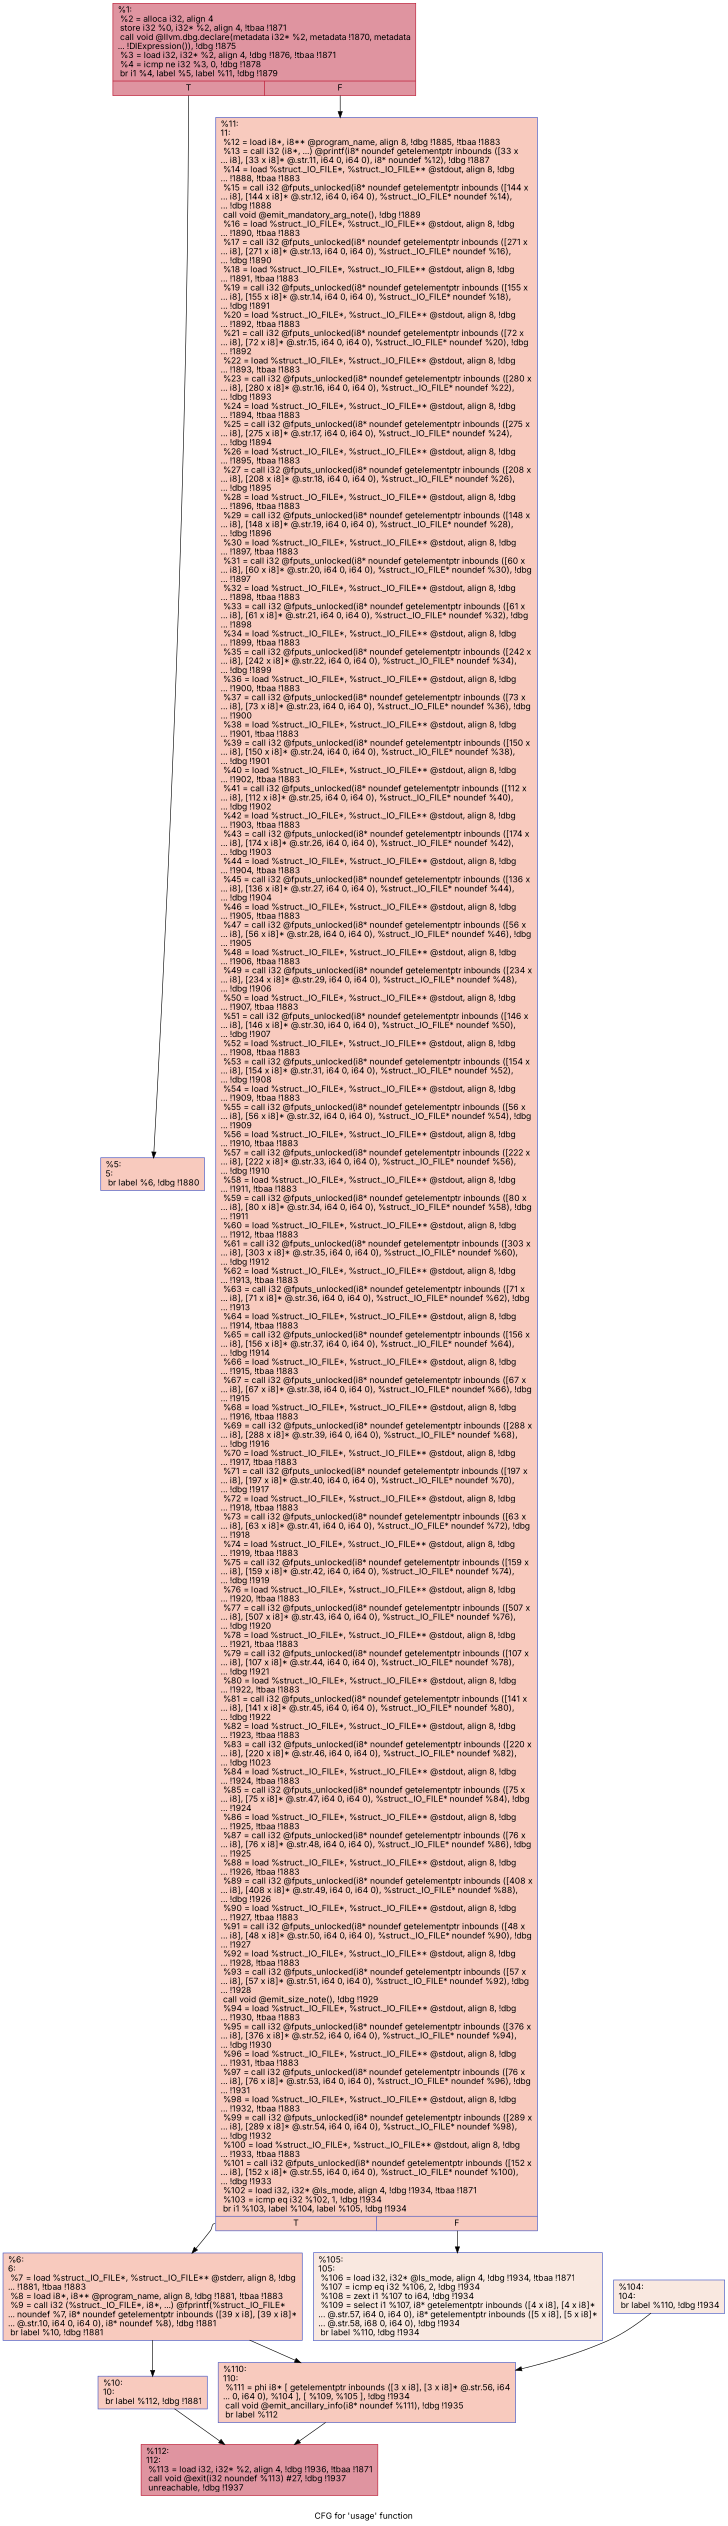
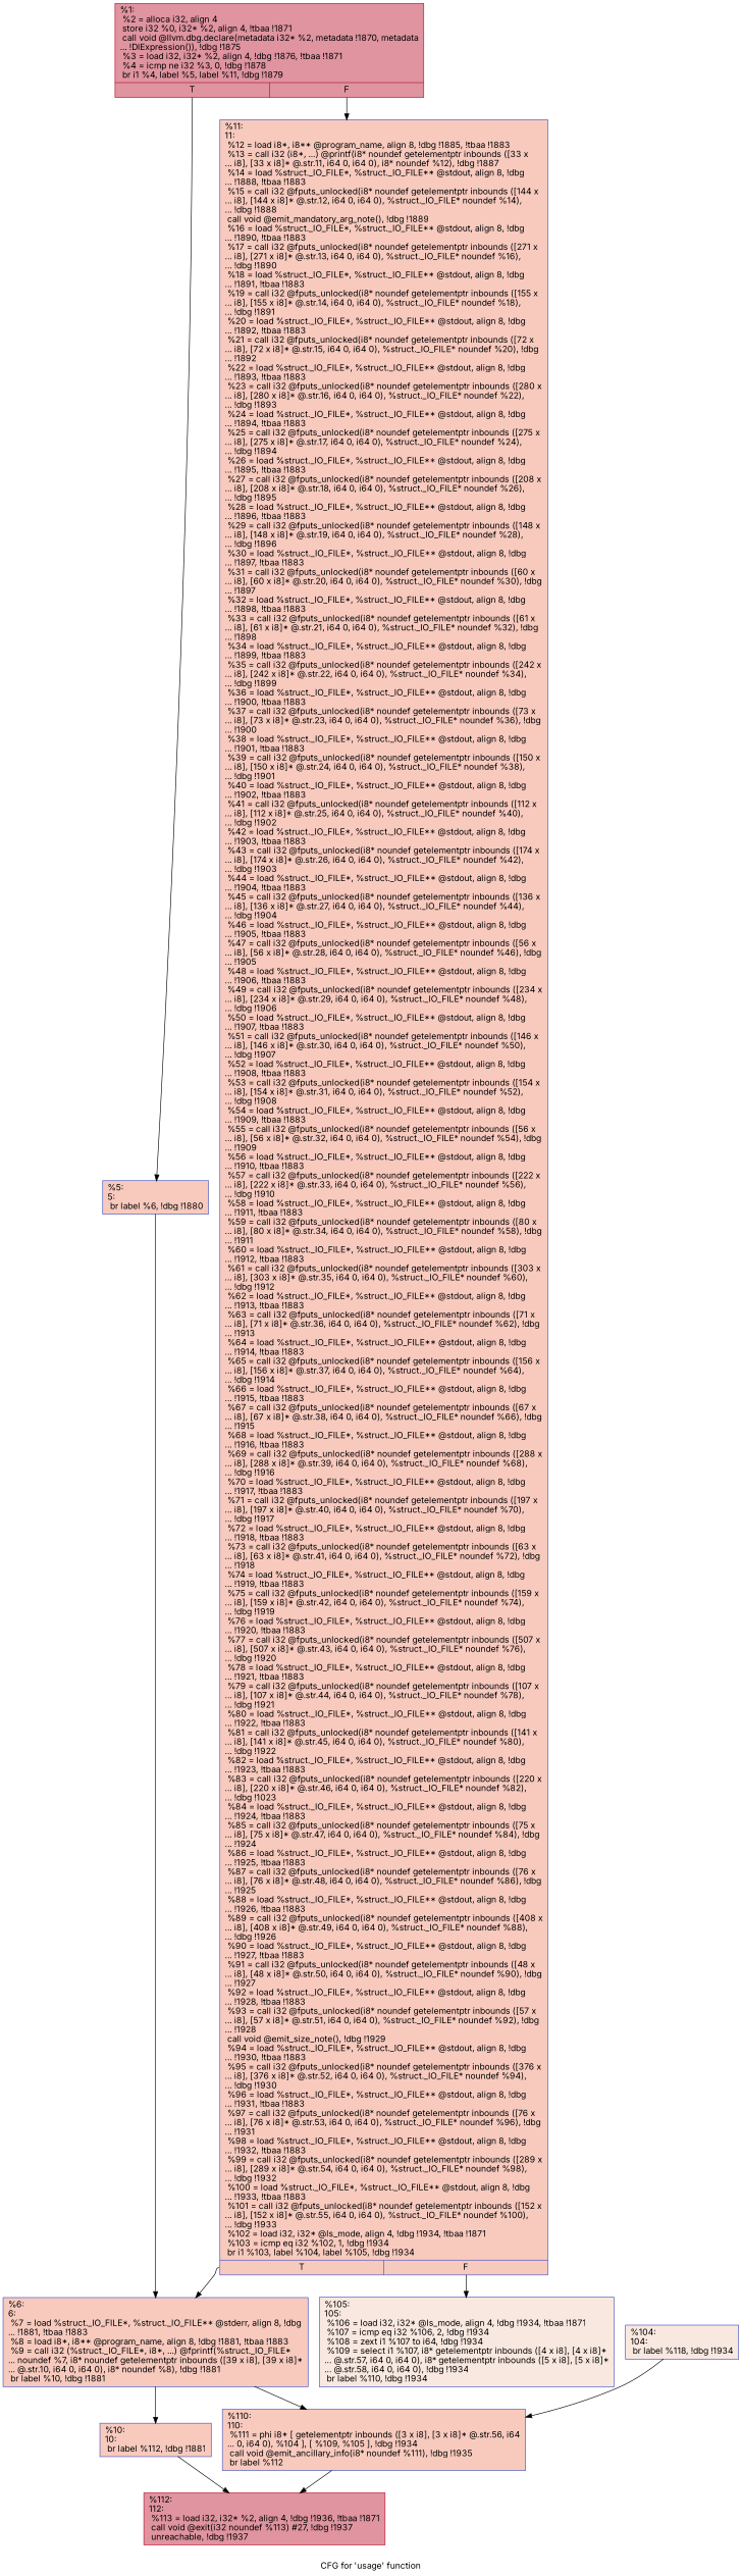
  digraph {
    fontname=Inter
    label="CFG for 'usage' function"
    node [color="#3d50c3ff" fillcolor="#ef886b70" fontname=Inter shape=record style=filled]
    edge [fontname=Inter]
    n1 [color="#b70d28ff" fillcolor="#b70d2870" label="{%1:\l  %2 = alloca i32, align 4\l  store i32 %0, i32* %2, align 4, !tbaa !1871\l  call void @llvm.dbg.declare(metadata i32* %2, metadata !1870, metadata\l... !DIExpression()), !dbg !1875\l  %3 = load i32, i32* %2, align 4, !dbg !1876, !tbaa !1871\l  %4 = icmp ne i32 %3, 0, !dbg !1878\l  br i1 %4, label %5, label %11, !dbg !1879\l|{<s0>T|<s1>F}}"]
    n2 [label="{%5:\l5:                                                \l  br label %6, !dbg !1880\l}"]
    n3 [label="{%11:\l11:                                               \l  %12 = load i8*, i8** @program_name, align 8, !dbg !1885, !tbaa !1883\l  %13 = call i32 (i8*, ...) @printf(i8* noundef getelementptr inbounds ([33 x\l... i8], [33 x i8]* @.str.11, i64 0, i64 0), i8* noundef %12), !dbg !1887\l  %14 = load %struct._IO_FILE*, %struct._IO_FILE** @stdout, align 8, !dbg\l... !1888, !tbaa !1883\l  %15 = call i32 @fputs_unlocked(i8* noundef getelementptr inbounds ([144 x\l... i8], [144 x i8]* @.str.12, i64 0, i64 0), %struct._IO_FILE* noundef %14),\l... !dbg !1888\l  call void @emit_mandatory_arg_note(), !dbg !1889\l  %16 = load %struct._IO_FILE*, %struct._IO_FILE** @stdout, align 8, !dbg\l... !1890, !tbaa !1883\l  %17 = call i32 @fputs_unlocked(i8* noundef getelementptr inbounds ([271 x\l... i8], [271 x i8]* @.str.13, i64 0, i64 0), %struct._IO_FILE* noundef %16),\l... !dbg !1890\l  %18 = load %struct._IO_FILE*, %struct._IO_FILE** @stdout, align 8, !dbg\l... !1891, !tbaa !1883\l  %19 = call i32 @fputs_unlocked(i8* noundef getelementptr inbounds ([155 x\l... i8], [155 x i8]* @.str.14, i64 0, i64 0), %struct._IO_FILE* noundef %18),\l... !dbg !1891\l  %20 = load %struct._IO_FILE*, %struct._IO_FILE** @stdout, align 8, !dbg\l... !1892, !tbaa !1883\l  %21 = call i32 @fputs_unlocked(i8* noundef getelementptr inbounds ([72 x\l... i8], [72 x i8]* @.str.15, i64 0, i64 0), %struct._IO_FILE* noundef %20), !dbg\l... !1892\l  %22 = load %struct._IO_FILE*, %struct._IO_FILE** @stdout, align 8, !dbg\l... !1893, !tbaa !1883\l  %23 = call i32 @fputs_unlocked(i8* noundef getelementptr inbounds ([280 x\l... i8], [280 x i8]* @.str.16, i64 0, i64 0), %struct._IO_FILE* noundef %22),\l... !dbg !1893\l  %24 = load %struct._IO_FILE*, %struct._IO_FILE** @stdout, align 8, !dbg\l... !1894, !tbaa !1883\l  %25 = call i32 @fputs_unlocked(i8* noundef getelementptr inbounds ([275 x\l... i8], [275 x i8]* @.str.17, i64 0, i64 0), %struct._IO_FILE* noundef %24),\l... !dbg !1894\l  %26 = load %struct._IO_FILE*, %struct._IO_FILE** @stdout, align 8, !dbg\l... !1895, !tbaa !1883\l  %27 = call i32 @fputs_unlocked(i8* noundef getelementptr inbounds ([208 x\l... i8], [208 x i8]* @.str.18, i64 0, i64 0), %struct._IO_FILE* noundef %26),\l... !dbg !1895\l  %28 = load %struct._IO_FILE*, %struct._IO_FILE** @stdout, align 8, !dbg\l... !1896, !tbaa !1883\l  %29 = call i32 @fputs_unlocked(i8* noundef getelementptr inbounds ([148 x\l... i8], [148 x i8]* @.str.19, i64 0, i64 0), %struct._IO_FILE* noundef %28),\l... !dbg !1896\l  %30 = load %struct._IO_FILE*, %struct._IO_FILE** @stdout, align 8, !dbg\l... !1897, !tbaa !1883\l  %31 = call i32 @fputs_unlocked(i8* noundef getelementptr inbounds ([60 x\l... i8], [60 x i8]* @.str.20, i64 0, i64 0), %struct._IO_FILE* noundef %30), !dbg\l... !1897\l  %32 = load %struct._IO_FILE*, %struct._IO_FILE** @stdout, align 8, !dbg\l... !1898, !tbaa !1883\l  %33 = call i32 @fputs_unlocked(i8* noundef getelementptr inbounds ([61 x\l... i8], [61 x i8]* @.str.21, i64 0, i64 0), %struct._IO_FILE* noundef %32), !dbg\l... !1898\l  %34 = load %struct._IO_FILE*, %struct._IO_FILE** @stdout, align 8, !dbg\l... !1899, !tbaa !1883\l  %35 = call i32 @fputs_unlocked(i8* noundef getelementptr inbounds ([242 x\l... i8], [242 x i8]* @.str.22, i64 0, i64 0), %struct._IO_FILE* noundef %34),\l... !dbg !1899\l  %36 = load %struct._IO_FILE*, %struct._IO_FILE** @stdout, align 8, !dbg\l... !1900, !tbaa !1883\l  %37 = call i32 @fputs_unlocked(i8* noundef getelementptr inbounds ([73 x\l... i8], [73 x i8]* @.str.23, i64 0, i64 0), %struct._IO_FILE* noundef %36), !dbg\l... !1900\l  %38 = load %struct._IO_FILE*, %struct._IO_FILE** @stdout, align 8, !dbg\l... !1901, !tbaa !1883\l  %39 = call i32 @fputs_unlocked(i8* noundef getelementptr inbounds ([150 x\l... i8], [150 x i8]* @.str.24, i64 0, i64 0), %struct._IO_FILE* noundef %38),\l... !dbg !1901\l  %40 = load %struct._IO_FILE*, %struct._IO_FILE** @stdout, align 8, !dbg\l... !1902, !tbaa !1883\l  %41 = call i32 @fputs_unlocked(i8* noundef getelementptr inbounds ([112 x\l... i8], [112 x i8]* @.str.25, i64 0, i64 0), %struct._IO_FILE* noundef %40),\l... !dbg !1902\l  %42 = load %struct._IO_FILE*, %struct._IO_FILE** @stdout, align 8, !dbg\l... !1903, !tbaa !1883\l  %43 = call i32 @fputs_unlocked(i8* noundef getelementptr inbounds ([174 x\l... i8], [174 x i8]* @.str.26, i64 0, i64 0), %struct._IO_FILE* noundef %42),\l... !dbg !1903\l  %44 = load %struct._IO_FILE*, %struct._IO_FILE** @stdout, align 8, !dbg\l... !1904, !tbaa !1883\l  %45 = call i32 @fputs_unlocked(i8* noundef getelementptr inbounds ([136 x\l... i8], [136 x i8]* @.str.27, i64 0, i64 0), %struct._IO_FILE* noundef %44),\l... !dbg !1904\l  %46 = load %struct._IO_FILE*, %struct._IO_FILE** @stdout, align 8, !dbg\l... !1905, !tbaa !1883\l  %47 = call i32 @fputs_unlocked(i8* noundef getelementptr inbounds ([56 x\l... i8], [56 x i8]* @.str.28, i64 0, i64 0), %struct._IO_FILE* noundef %46), !dbg\l... !1905\l  %48 = load %struct._IO_FILE*, %struct._IO_FILE** @stdout, align 8, !dbg\l... !1906, !tbaa !1883\l  %49 = call i32 @fputs_unlocked(i8* noundef getelementptr inbounds ([234 x\l... i8], [234 x i8]* @.str.29, i64 0, i64 0), %struct._IO_FILE* noundef %48),\l... !dbg !1906\l  %50 = load %struct._IO_FILE*, %struct._IO_FILE** @stdout, align 8, !dbg\l... !1907, !tbaa !1883\l  %51 = call i32 @fputs_unlocked(i8* noundef getelementptr inbounds ([146 x\l... i8], [146 x i8]* @.str.30, i64 0, i64 0), %struct._IO_FILE* noundef %50),\l... !dbg !1907\l  %52 = load %struct._IO_FILE*, %struct._IO_FILE** @stdout, align 8, !dbg\l... !1908, !tbaa !1883\l  %53 = call i32 @fputs_unlocked(i8* noundef getelementptr inbounds ([154 x\l... i8], [154 x i8]* @.str.31, i64 0, i64 0), %struct._IO_FILE* noundef %52),\l... !dbg !1908\l  %54 = load %struct._IO_FILE*, %struct._IO_FILE** @stdout, align 8, !dbg\l... !1909, !tbaa !1883\l  %55 = call i32 @fputs_unlocked(i8* noundef getelementptr inbounds ([56 x\l... i8], [56 x i8]* @.str.32, i64 0, i64 0), %struct._IO_FILE* noundef %54), !dbg\l... !1909\l  %56 = load %struct._IO_FILE*, %struct._IO_FILE** @stdout, align 8, !dbg\l... !1910, !tbaa !1883\l  %57 = call i32 @fputs_unlocked(i8* noundef getelementptr inbounds ([222 x\l... i8], [222 x i8]* @.str.33, i64 0, i64 0), %struct._IO_FILE* noundef %56),\l... !dbg !1910\l  %58 = load %struct._IO_FILE*, %struct._IO_FILE** @stdout, align 8, !dbg\l... !1911, !tbaa !1883\l  %59 = call i32 @fputs_unlocked(i8* noundef getelementptr inbounds ([80 x\l... i8], [80 x i8]* @.str.34, i64 0, i64 0), %struct._IO_FILE* noundef %58), !dbg\l... !1911\l  %60 = load %struct._IO_FILE*, %struct._IO_FILE** @stdout, align 8, !dbg\l... !1912, !tbaa !1883\l  %61 = call i32 @fputs_unlocked(i8* noundef getelementptr inbounds ([303 x\l... i8], [303 x i8]* @.str.35, i64 0, i64 0), %struct._IO_FILE* noundef %60),\l... !dbg !1912\l  %62 = load %struct._IO_FILE*, %struct._IO_FILE** @stdout, align 8, !dbg\l... !1913, !tbaa !1883\l  %63 = call i32 @fputs_unlocked(i8* noundef getelementptr inbounds ([71 x\l... i8], [71 x i8]* @.str.36, i64 0, i64 0), %struct._IO_FILE* noundef %62), !dbg\l... !1913\l  %64 = load %struct._IO_FILE*, %struct._IO_FILE** @stdout, align 8, !dbg\l... !1914, !tbaa !1883\l  %65 = call i32 @fputs_unlocked(i8* noundef getelementptr inbounds ([156 x\l... i8], [156 x i8]* @.str.37, i64 0, i64 0), %struct._IO_FILE* noundef %64),\l... !dbg !1914\l  %66 = load %struct._IO_FILE*, %struct._IO_FILE** @stdout, align 8, !dbg\l... !1915, !tbaa !1883\l  %67 = call i32 @fputs_unlocked(i8* noundef getelementptr inbounds ([67 x\l... i8], [67 x i8]* @.str.38, i64 0, i64 0), %struct._IO_FILE* noundef %66), !dbg\l... !1915\l  %68 = load %struct._IO_FILE*, %struct._IO_FILE** @stdout, align 8, !dbg\l... !1916, !tbaa !1883\l  %69 = call i32 @fputs_unlocked(i8* noundef getelementptr inbounds ([288 x\l... i8], [288 x i8]* @.str.39, i64 0, i64 0), %struct._IO_FILE* noundef %68),\l... !dbg !1916\l  %70 = load %struct._IO_FILE*, %struct._IO_FILE** @stdout, align 8, !dbg\l... !1917, !tbaa !1883\l  %71 = call i32 @fputs_unlocked(i8* noundef getelementptr inbounds ([197 x\l... i8], [197 x i8]* @.str.40, i64 0, i64 0), %struct._IO_FILE* noundef %70),\l... !dbg !1917\l  %72 = load %struct._IO_FILE*, %struct._IO_FILE** @stdout, align 8, !dbg\l... !1918, !tbaa !1883\l  %73 = call i32 @fputs_unlocked(i8* noundef getelementptr inbounds ([63 x\l... i8], [63 x i8]* @.str.41, i64 0, i64 0), %struct._IO_FILE* noundef %72), !dbg\l... !1918\l  %74 = load %struct._IO_FILE*, %struct._IO_FILE** @stdout, align 8, !dbg\l... !1919, !tbaa !1883\l  %75 = call i32 @fputs_unlocked(i8* noundef getelementptr inbounds ([159 x\l... i8], [159 x i8]* @.str.42, i64 0, i64 0), %struct._IO_FILE* noundef %74),\l... !dbg !1919\l  %76 = load %struct._IO_FILE*, %struct._IO_FILE** @stdout, align 8, !dbg\l... !1920, !tbaa !1883\l  %77 = call i32 @fputs_unlocked(i8* noundef getelementptr inbounds ([507 x\l... i8], [507 x i8]* @.str.43, i64 0, i64 0), %struct._IO_FILE* noundef %76),\l... !dbg !1920\l  %78 = load %struct._IO_FILE*, %struct._IO_FILE** @stdout, align 8, !dbg\l... !1921, !tbaa !1883\l  %79 = call i32 @fputs_unlocked(i8* noundef getelementptr inbounds ([107 x\l... i8], [107 x i8]* @.str.44, i64 0, i64 0), %struct._IO_FILE* noundef %78),\l... !dbg !1921\l  %80 = load %struct._IO_FILE*, %struct._IO_FILE** @stdout, align 8, !dbg\l... !1922, !tbaa !1883\l  %81 = call i32 @fputs_unlocked(i8* noundef getelementptr inbounds ([141 x\l... i8], [141 x i8]* @.str.45, i64 0, i64 0), %struct._IO_FILE* noundef %80),\l... !dbg !1922\l  %82 = load %struct._IO_FILE*, %struct._IO_FILE** @stdout, align 8, !dbg\l... !1923, !tbaa !1883\l  %83 = call i32 @fputs_unlocked(i8* noundef getelementptr inbounds ([220 x\l... i8], [220 x i8]* @.str.46, i64 0, i64 0), %struct._IO_FILE* noundef %82),\l... !dbg !1023\l  %84 = load %struct._IO_FILE*, %struct._IO_FILE** @stdout, align 8, !dbg\l... !1924, !tbaa !1883\l  %85 = call i32 @fputs_unlocked(i8* noundef getelementptr inbounds ([75 x\l... i8], [75 x i8]* @.str.47, i64 0, i64 0), %struct._IO_FILE* noundef %84), !dbg\l... !1924\l  %86 = load %struct._IO_FILE*, %struct._IO_FILE** @stdout, align 8, !dbg\l... !1925, !tbaa !1883\l  %87 = call i32 @fputs_unlocked(i8* noundef getelementptr inbounds ([76 x\l... i8], [76 x i8]* @.str.48, i64 0, i64 0), %struct._IO_FILE* noundef %86), !dbg\l... !1925\l  %88 = load %struct._IO_FILE*, %struct._IO_FILE** @stdout, align 8, !dbg\l... !1926, !tbaa !1883\l  %89 = call i32 @fputs_unlocked(i8* noundef getelementptr inbounds ([408 x\l... i8], [408 x i8]* @.str.49, i64 0, i64 0), %struct._IO_FILE* noundef %88),\l... !dbg !1926\l  %90 = load %struct._IO_FILE*, %struct._IO_FILE** @stdout, align 8, !dbg\l... !1927, !tbaa !1883\l  %91 = call i32 @fputs_unlocked(i8* noundef getelementptr inbounds ([48 x\l... i8], [48 x i8]* @.str.50, i64 0, i64 0), %struct._IO_FILE* noundef %90), !dbg\l... !1927\l  %92 = load %struct._IO_FILE*, %struct._IO_FILE** @stdout, align 8, !dbg\l... !1928, !tbaa !1883\l  %93 = call i32 @fputs_unlocked(i8* noundef getelementptr inbounds ([57 x\l... i8], [57 x i8]* @.str.51, i64 0, i64 0), %struct._IO_FILE* noundef %92), !dbg\l... !1928\l  call void @emit_size_note(), !dbg !1929\l  %94 = load %struct._IO_FILE*, %struct._IO_FILE** @stdout, align 8, !dbg\l... !1930, !tbaa !1883\l  %95 = call i32 @fputs_unlocked(i8* noundef getelementptr inbounds ([376 x\l... i8], [376 x i8]* @.str.52, i64 0, i64 0), %struct._IO_FILE* noundef %94),\l... !dbg !1930\l  %96 = load %struct._IO_FILE*, %struct._IO_FILE** @stdout, align 8, !dbg\l... !1931, !tbaa !1883\l  %97 = call i32 @fputs_unlocked(i8* noundef getelementptr inbounds ([76 x\l... i8], [76 x i8]* @.str.53, i64 0, i64 0), %struct._IO_FILE* noundef %96), !dbg\l... !1931\l  %98 = load %struct._IO_FILE*, %struct._IO_FILE** @stdout, align 8, !dbg\l... !1932, !tbaa !1883\l  %99 = call i32 @fputs_unlocked(i8* noundef getelementptr inbounds ([289 x\l... i8], [289 x i8]* @.str.54, i64 0, i64 0), %struct._IO_FILE* noundef %98),\l... !dbg !1932\l  %100 = load %struct._IO_FILE*, %struct._IO_FILE** @stdout, align 8, !dbg\l... !1933, !tbaa !1883\l  %101 = call i32 @fputs_unlocked(i8* noundef getelementptr inbounds ([152 x\l... i8], [152 x i8]* @.str.55, i64 0, i64 0), %struct._IO_FILE* noundef %100),\l... !dbg !1933\l  %102 = load i32, i32* @ls_mode, align 4, !dbg !1934, !tbaa !1871\l  %103 = icmp eq i32 %102, 1, !dbg !1934\l  br i1 %103, label %104, label %105, !dbg !1934\l|{<s0>T|<s1>F}}"]
    n4 [label="{%6:\l6:                                                \l  %7 = load %struct._IO_FILE*, %struct._IO_FILE** @stderr, align 8, !dbg\l... !1881, !tbaa !1883\l  %8 = load i8*, i8** @program_name, align 8, !dbg !1881, !tbaa !1883\l  %9 = call i32 (%struct._IO_FILE*, i8*, ...) @fprintf(%struct._IO_FILE*\l... noundef %7, i8* noundef getelementptr inbounds ([39 x i8], [39 x i8]*\l... @.str.10, i64 0, i64 0), i8* noundef %8), !dbg !1881\l  br label %10, !dbg !1881\l}"]
-   n5 [fillcolor="#f1ccb870" label="{%105:\l105:                                              \l  %106 = load i32, i32* @ls_mode, align 4, !dbg !1934, !tbaa !1871\l  %107 = icmp eq i32 %106, 2, !dbg !1934\l  %108 = zext i1 %107 to i64, !dbg !1934\l  %109 = select i1 %107, i8* getelementptr inbounds ([4 x i8], [4 x i8]*\l... @.str.57, i64 0, i64 0), i8* getelementptr inbounds ([5 x i8], [5 x i8]*\l... @.str.58, i68 0, i64 0), !dbg !1934\l  br label %110, !dbg !1934\l}"]
+   n5 [fillcolor="#f1ccb870" label="{%105:\l105:                                              \l  %106 = load i32, i32* @ls_mode, align 4, !dbg !1934, !tbaa !1871\l  %107 = icmp eq i32 %106, 2, !dbg !1934\l  %108 = zext i1 %107 to i64, !dbg !1934\l  %109 = select i1 %107, i8* getelementptr inbounds ([4 x i8], [4 x i8]*\l... @.str.57, i64 0, i64 0), i8* getelementptr inbounds ([5 x i8], [5 x i8]*\l... @.str.58, i64 0, i64 0), !dbg !1934\l  br label %110, !dbg !1934\l}"]
    n6 [label="{%10:\l10:                                               \l  br label %112, !dbg !1881\l}"]
    n7 [label="{%110:\l110:                                              \l  %111 = phi i8* [ getelementptr inbounds ([3 x i8], [3 x i8]* @.str.56, i64\l... 0, i64 0), %104 ], [ %109, %105 ], !dbg !1934\l  call void @emit_ancillary_info(i8* noundef %111), !dbg !1935\l  br label %112\l}"]
-   n8 [fillcolor="#f1ccb870" label="{%104:\l104:                                              \l  br label %110, !dbg !1934\l}"]
+   n8 [fillcolor="#f1ccb870" label="{%104:\l104:                                              \l  br label %118, !dbg !1934\l}"]
    n9 [color="#b70d28ff" fillcolor="#b70d2870" label="{%112:\l112:                                              \l  %113 = load i32, i32* %2, align 4, !dbg !1936, !tbaa !1871\l  call void @exit(i32 noundef %113) #27, !dbg !1937\l  unreachable, !dbg !1937\l}"]
    n1 -> n2 [tailport=s0]
    n1 -> n3 [tailport=s1]
+   n2 -> n4
    n3 -> n4 [tailport=s0]
    n3 -> n5 [tailport=s1]
    n4 -> n6
    n4 -> n7
    n6 -> n9
    n7 -> n9
    n8 -> n7
  }
